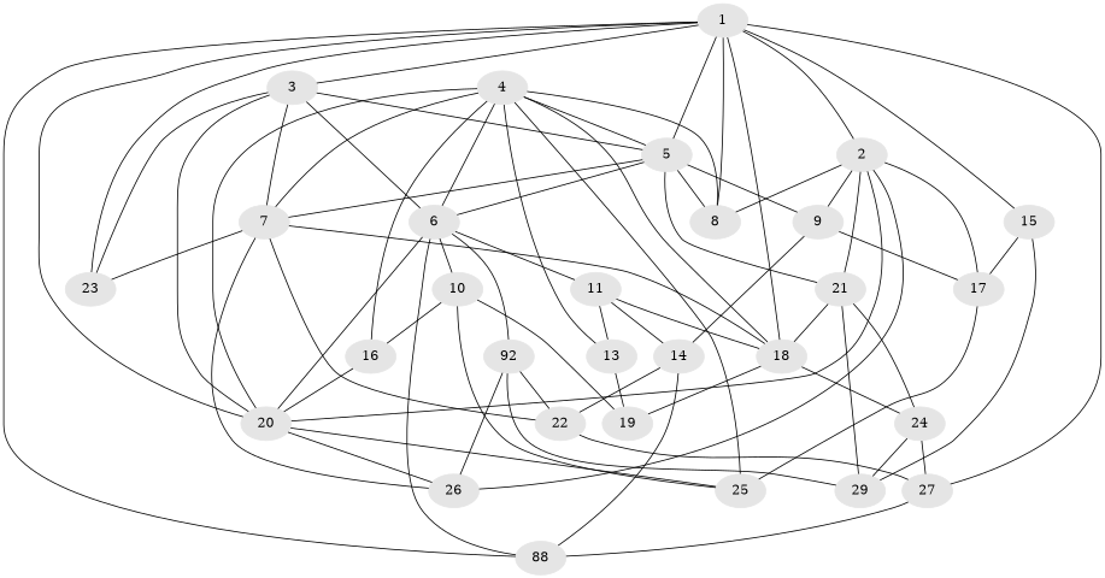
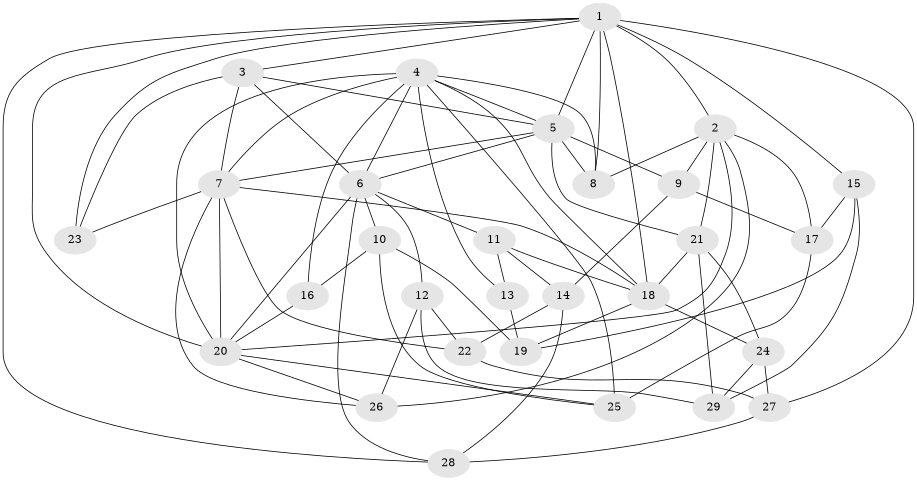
  graph {
    node [color=gray90 style=filled]
    edge [weight=1.0]
    1
    2
    3
    5
    8
    15
    18
    23
    27
-   28 [label=88]
+   28
    20
    9
    17
    21
    26
    7
    6
    22
    19
    29
    24
    14
    25
    10
    11
-   12 [label=92]
+   12
    4
    13
    16
    1 -- 2 [weight=2.0]
    1 -- 3 [weight=2.0]
    1 -- 5
    1 -- 8
    1 -- 15
    1 -- 18
    1 -- 23
    1 -- 27
    1 -- 28
    1 -- 20
    2 -- 8
    2 -- 20
    2 -- 9
    2 -- 17
    2 -- 21
    2 -- 26
    3 -- 5
    3 -- 23
-   3 -- 20
+   7 -- 20
    3 -- 7 [weight=2.0]
    3 -- 6 [weight=3.0]
    5 -- 8
    5 -- 9
    5 -- 21
    5 -- 7
    5 -- 6
    15 -- 17
+   15 -- 19
    15 -- 29
    18 -- 19
    18 -- 24
    27 -- 28
    20 -- 26
    20 -- 25
    9 -- 17
    9 -- 14
    17 -- 25
    21 -- 18 [weight=2.0]
    21 -- 29
    21 -- 24
    7 -- 18
    7 -- 23 [weight=2.0]
    7 -- 26
    7 -- 22
    6 -- 28
    6 -- 20
    6 -- 10
    6 -- 11
    6 -- 12
    22 -- 27
    24 -- 27
    24 -- 29
    14 -- 28
    14 -- 22
    10 -- 19
    10 -- 25
    10 -- 16
    11 -- 18
    11 -- 14
    11 -- 13
    12 -- 26
    12 -- 22
    12 -- 29
    4 -- 5
    4 -- 8
    4 -- 18
    4 -- 20 [weight=2.0]
    4 -- 7
    4 -- 6
    4 -- 25
    4 -- 13 [weight=2.0]
    4 -- 16 [weight=2.0]
    13 -- 19
    16 -- 20
  }
